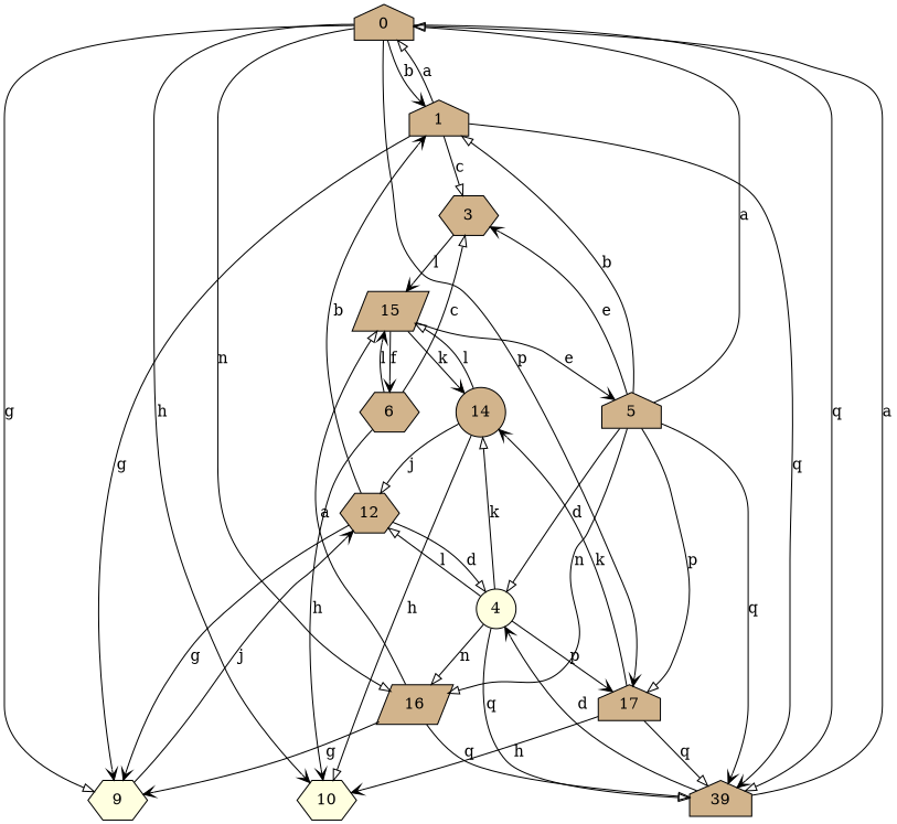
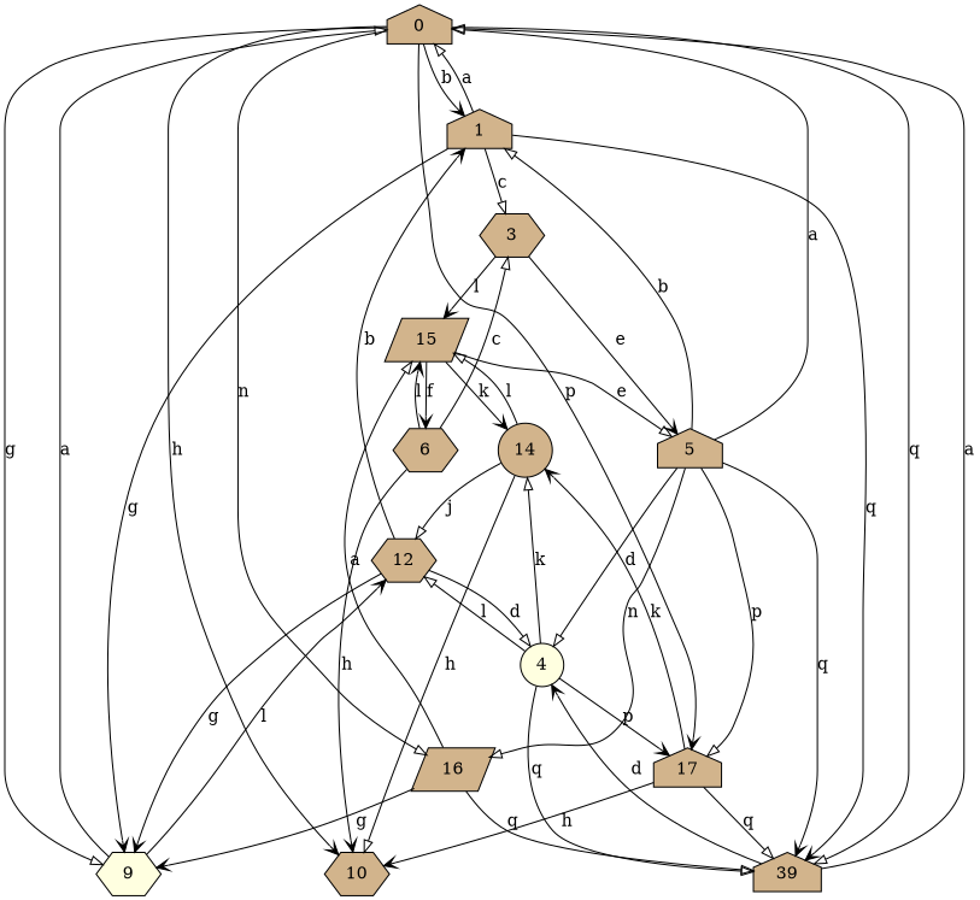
  strict digraph {
    node [fillcolor=tan shape=house style=filled]
    edge [arrowhead=onormal]
    0
    1
    9 [fillcolor=lightyellow shape=hexagon]
-   10 [fillcolor=lightyellow shape=hexagon]
+   10 [shape=hexagon]
    16 [shape=parallelogram]
    17
    n7 [label=39]
    3 [shape=hexagon]
    12 [shape=hexagon]
    15 [shape=parallelogram]
    14 [shape=circle]
    4 [fillcolor=lightyellow shape=circle]
    5
    6 [shape=hexagon]
    0 -> 1 [arrowhead=vee label=b]
    0 -> 9 [label=g]
    0 -> 10 [arrowhead=vee label=h]
    0 -> 16 [label=n]
    0 -> 17 [arrowhead=vee label=p]
    0 -> n7 [label=q]
    1 -> 0 [label=a]
    1 -> 9 [arrowhead=vee label=g]
    1 -> n7 [arrowhead=vee label=q]
    1 -> 3 [label=c]
-   9 -> 12 [arrowhead=vee label=j]
+   9 -> 0 [label=a]
+   9 -> 12 [arrowhead=vee label=l]
    16 -> 9 [arrowhead=vee label=g]
    16 -> n7 [label=q]
    16 -> 15 [label=a]
    17 -> 10 [arrowhead=vee label=h]
    17 -> n7 [label=q]
    17 -> 14 [arrowhead=vee label=k]
    n7 -> 0 [label=a]
    n7 -> 4 [arrowhead=vee label=d]
    3 -> 15 [arrowhead=vee label=l]
-   5 -> 3 [arrowhead=vee label=e]
+   3 -> 5 [arrowhead=vee label=e]
    12 -> 1 [arrowhead=vee label=b]
    12 -> 9 [arrowhead=vee label=g]
    12 -> 4 [label=d]
    15 -> 14 [arrowhead=vee label=k]
-   15 -> 5 [arrowhead=vee label=e]
+   15 -> 5 [label=e]
    15 -> 6 [arrowhead=vee label=f]
    14 -> 10 [label=h]
    14 -> 12 [label=j]
    14 -> 15 [label=l]
-   4 -> 16 [label=n]
    4 -> 17 [arrowhead=vee label=p]
    4 -> n7 [label=q]
    4 -> 12 [label=l]
    4 -> 14 [label=k]
    5 -> 0 [label=a]
    5 -> 1 [label=b]
    5 -> 16 [label=n]
    5 -> 17 [label=p]
    5 -> n7 [arrowhead=vee label=q]
    5 -> 4 [label=d]
    6 -> 10 [arrowhead=vee label=h]
    6 -> 3 [label=c]
    6 -> 15 [arrowhead=vee label=l]
  }
